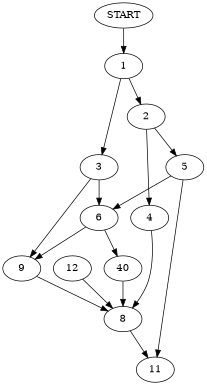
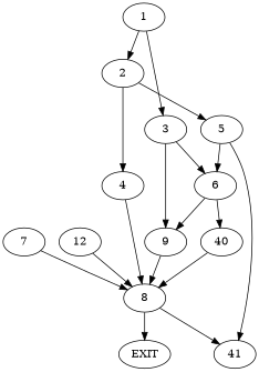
  digraph {
-   n1 [label=START]
    1
    2
    3
+   n5 [label=EXIT]
    4
    5
    6
    9
    8
-   11
+   11 [label=41]
    n12 [label=40]
+   7
    12
-   n1 -> 1
    1 -> 2
    1 -> 3
    2 -> 4
    2 -> 5
    3 -> 6
    3 -> 9
    4 -> 8
    5 -> 6
    5 -> 11
    6 -> 9
    6 -> n12
    9 -> 8
+   8 -> n5
    8 -> 11
    n12 -> 8
+   7 -> 8
    12 -> 8
  }
